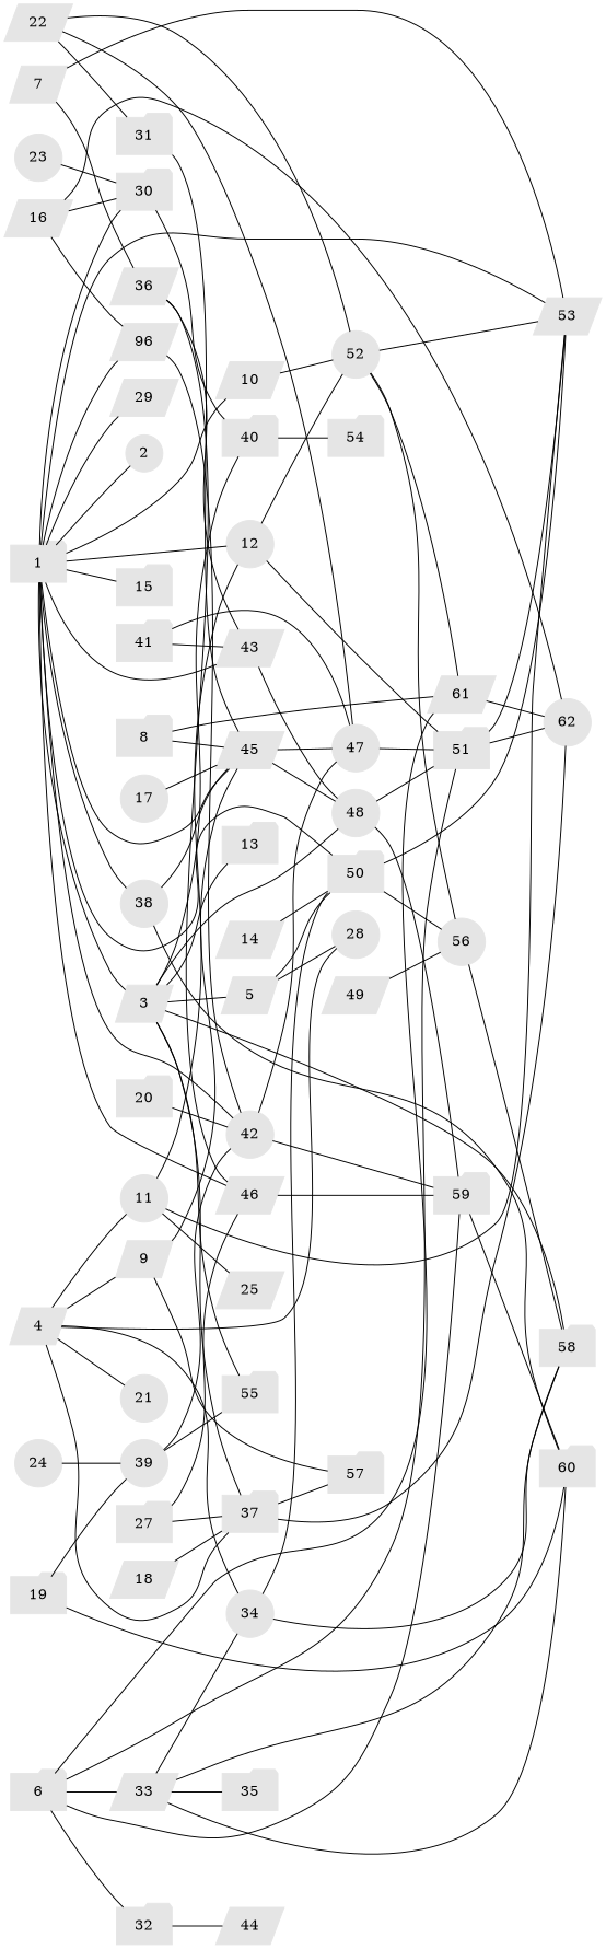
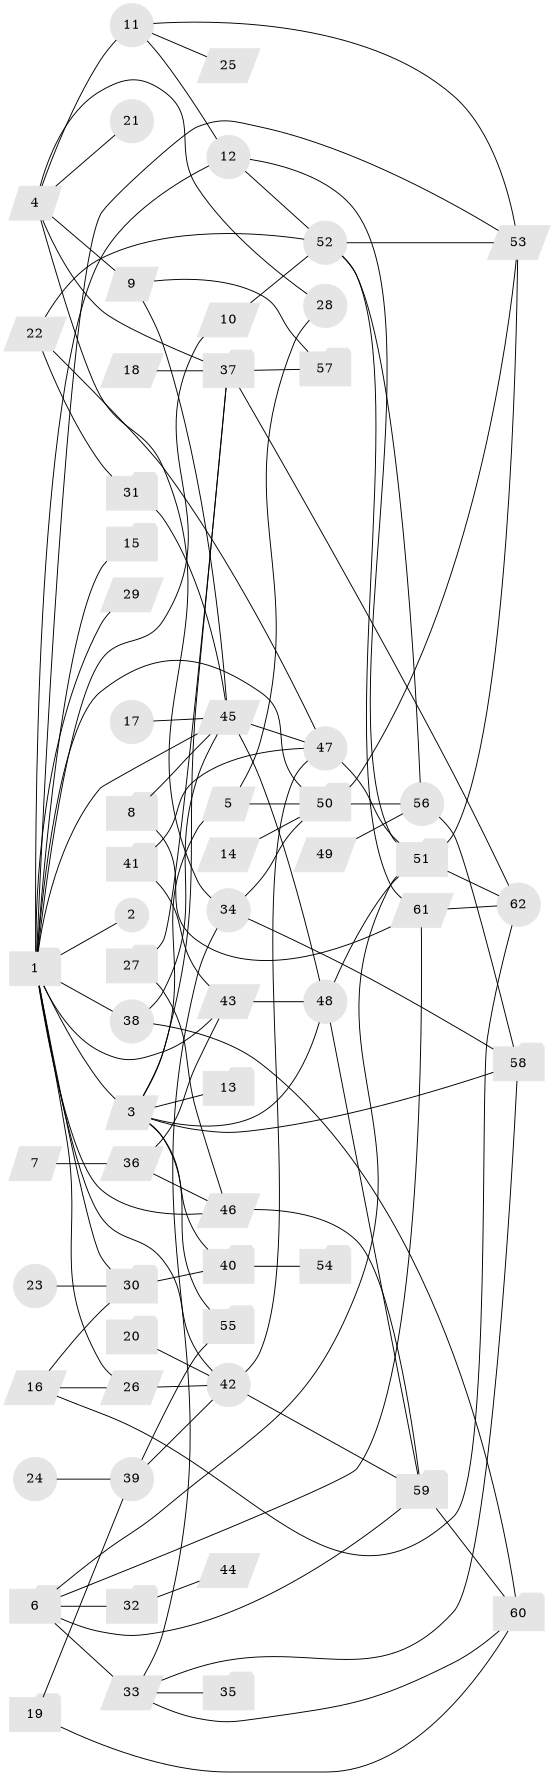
  graph {
    rankdir=LR
    node [color=gray90 shape=folder style=filled]
    edge [weight=1.0]
    2 [shape=circle]
    1
    3 [shape=parallelogram]
    10 [shape=parallelogram]
    12 [shape=circle]
    15
-   26 [shape=parallelogram label=96]
+   26 [shape=parallelogram]
    29 [shape=parallelogram]
    30
    38 [shape=circle]
    42 [shape=circle]
    43 [shape=parallelogram]
    45 [shape=parallelogram]
    46 [shape=parallelogram]
    50
    53 [shape=parallelogram]
    5 [shape=parallelogram]
    13
    37
    40
    48 [shape=circle]
    55
    58
    52 [shape=circle]
    51
    60
    59
    47 [shape=circle]
    56 [shape=circle]
    28 [shape=circle]
    57
    62 [shape=circle]
    54
    4 [shape=parallelogram]
    9 [shape=parallelogram]
    11 [shape=circle]
    21 [shape=circle]
    34 [shape=circle]
    25 [shape=parallelogram]
    6
    32
    33 [shape=parallelogram]
    61 [shape=parallelogram]
    44 [shape=parallelogram]
    35
    7 [shape=parallelogram]
    36 [shape=parallelogram]
    8
    14 [shape=parallelogram]
    16 [shape=parallelogram]
    17 [shape=circle]
    18 [shape=parallelogram]
    39 [shape=circle]
    19
    20
    22 [shape=parallelogram]
    31
    23 [shape=circle]
    24 [shape=circle]
    27
    41
    49 [shape=parallelogram]
    1 -- 2
    1 -- 3
    1 -- 10
    1 -- 12
    1 -- 15
    1 -- 26
    1 -- 29
    1 -- 30 [weight=2.0]
    1 -- 38
    1 -- 42
    1 -- 43
    1 -- 45
    1 -- 46
    1 -- 50
    1 -- 53
    3 -- 5
    3 -- 13
    3 -- 37
    3 -- 40
    3 -- 48
    3 -- 55
    3 -- 58
    10 -- 52
    12 -- 52
    12 -- 51
    26 -- 42
    30 -- 40
    38 -- 45
    38 -- 60
    42 -- 59
    42 -- 47
    43 -- 48
    45 -- 48
    45 -- 47
    46 -- 59
    50 -- 53
    50 -- 56
    5 -- 50
    5 -- 28
    37 -- 57
    37 -- 62
    40 -- 54
    48 -- 51
    48 -- 59
    52 -- 53 [weight=2.0]
    52 -- 56
    52 -- 61
    51 -- 53
    51 -- 62
    59 -- 60
    47 -- 51
    56 -- 58
    4 -- 37
    4 -- 28
    4 -- 9
    4 -- 11
    4 -- 21
    4 -- 34
    9 -- 45
    9 -- 57
    11 -- 12
    11 -- 53
    11 -- 25
    34 -- 50
    34 -- 58
    6 -- 51
    6 -- 59
    6 -- 32
    6 -- 33
    6 -- 61
    32 -- 44
    33 -- 58
    33 -- 60
    33 -- 34
    33 -- 35
    61 -- 62
-   7 -- 53
    7 -- 36
    36 -- 43
    36 -- 46
    8 -- 45
    8 -- 61
    14 -- 50
    16 -- 26
    16 -- 30
    16 -- 62
    17 -- 45
    18 -- 37
    39 -- 42
    39 -- 55
    19 -- 60
    19 -- 39
    20 -- 42
    22 -- 52 [weight=2.0]
    22 -- 47
    22 -- 31
    31 -- 45
    23 -- 30
    24 -- 39
    27 -- 46
    27 -- 37
    41 -- 43
    41 -- 47
    49 -- 56
  }
